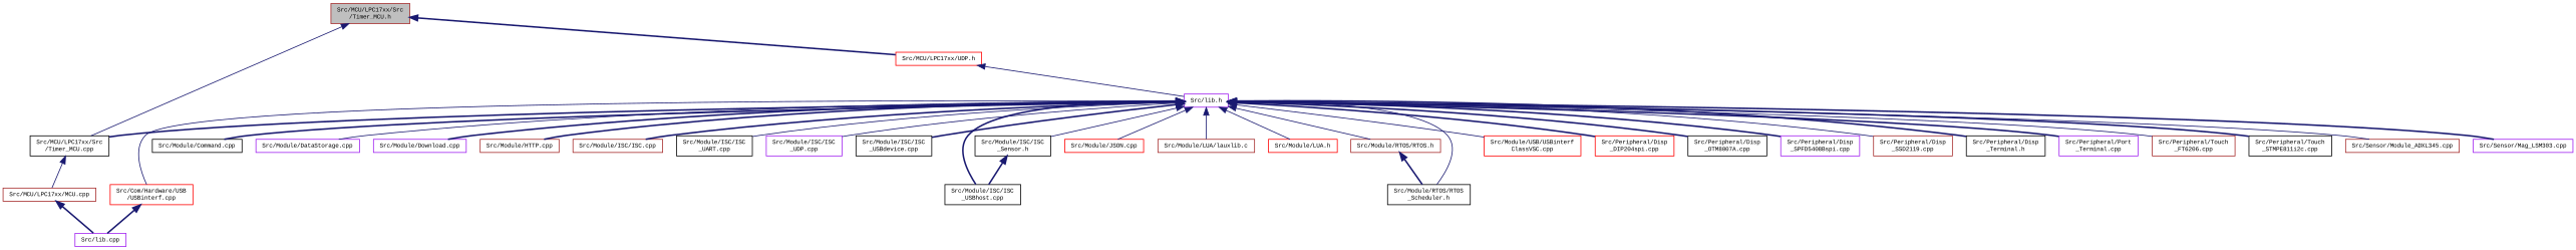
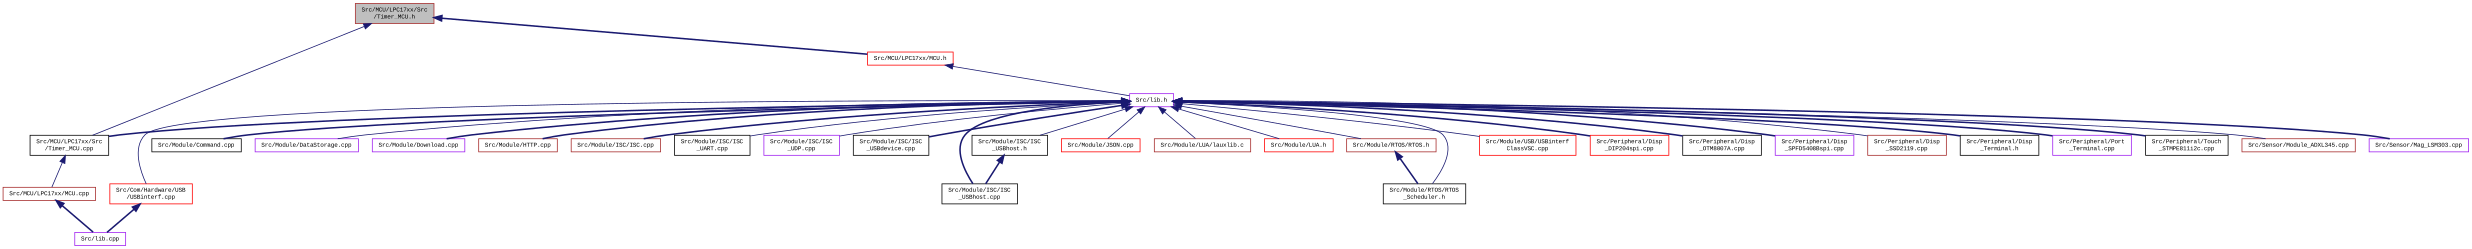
  digraph {
    fontname="Liberation Mono"
    node [color=black fillcolor=white fontname="Liberation Mono" fontsize=8 shape=record style=filled]
    edge [color=midnightblue dir=back fontname="Liberation Mono" fontsize=8 labelfontname=Sans labelfontsize=8 style=bold]
    n1 [color=brown fillcolor=grey75 fontcolor=black height=0.2 label="Src/MCU/LPC17xx/Src\l/Timer_MCU.h" width=0.4]
    n2 [height=0.2 label="Src/MCU/LPC17xx/Src\l/Timer_MCU.cpp" width=0.4]
-   n3 [color=red height=0.2 label="Src/MCU/LPC17xx/UDP.h" width=0.4]
+   n3 [color=red height=0.2 label="Src/MCU/LPC17xx/MCU.h" width=0.4]
    n4 [color=brown height=0.2 label="Src/MCU/LPC17xx/MCU.cpp" width=0.4]
    n5 [color=purple height=0.2 label="Src/lib.h" width=0.4]
    n6 [color=purple height=0.2 label="Src/lib.cpp" width=0.4]
    n7 [color=red height=0.2 label="Src/Com/Hardware/USB\l/USBinterf.cpp" width=0.4]
    n8 [height=0.2 label="Src/Module/Command.cpp" width=0.4]
    n9 [color=purple height=0.2 label="Src/Module/DataStorage.cpp" width=0.4]
    n10 [color=purple height=0.2 label="Src/Module/Download.cpp" width=0.4]
    n11 [color=brown height=0.2 label="Src/Module/HTTP.cpp" width=0.4]
    n12 [color=brown height=0.2 label="Src/Module/ISC/ISC.cpp" width=0.4]
    n13 [height=0.2 label="Src/Module/ISC/ISC\l_UART.cpp" width=0.4]
    n14 [color=purple height=0.2 label="Src/Module/ISC/ISC\l_UDP.cpp" width=0.4]
    n15 [height=0.2 label="Src/Module/ISC/ISC\l_USBdevice.cpp" width=0.4]
    n16 [height=0.2 label="Src/Module/ISC/ISC\l_USBhost.cpp" width=0.4]
-   n17 [height=0.2 label="Src/Module/ISC/ISC\l_Sensor.h" width=0.4]
+   n17 [height=0.2 label="Src/Module/ISC/ISC\l_USBhost.h" width=0.4]
    n18 [color=red height=0.2 label="Src/Module/JSON.cpp" width=0.4]
    n19 [color=brown height=0.2 label="Src/Module/LUA/lauxlib.c" width=0.4]
    n20 [color=red height=0.2 label="Src/Module/LUA.h" width=0.4]
    n21 [color=brown height=0.2 label="Src/Module/RTOS/RTOS.h" width=0.4]
    n22 [height=0.2 label="Src/Module/RTOS/RTOS\l_Scheduler.h" width=0.4]
    n23 [color=red height=0.2 label="Src/Module/USB/USBinterf\lClassVSC.cpp" width=0.4]
    n24 [color=red height=0.2 label="Src/Peripheral/Disp\l_DIP204spi.cpp" width=0.4]
    n25 [height=0.2 label="Src/Peripheral/Disp\l_OTM8007A.cpp" width=0.4]
    n26 [color=purple height=0.2 label="Src/Peripheral/Disp\l_SPFD5408Bspi.cpp" width=0.4]
    n27 [color=brown height=0.2 label="Src/Peripheral/Disp\l_SSD2119.cpp" width=0.4]
    n28 [height=0.2 label="Src/Peripheral/Disp\l_Terminal.h" width=0.4]
    n29 [color=purple height=0.2 label="Src/Peripheral/Port\l_Terminal.cpp" width=0.4]
-   n30 [color=brown height=0.2 label="Src/Peripheral/Touch\l_FT6206.cpp" width=0.4]
    n31 [height=0.2 label="Src/Peripheral/Touch\l_STMPE811i2c.cpp" width=0.4]
    n32 [color=brown height=0.2 label="Src/Sensor/Module_ADXL345.cpp" width=0.4]
    n33 [color=purple height=0.2 label="Src/Sensor/Mag_LSM303.cpp" width=0.4]
    n1 -> n2 [style=solid]
    n1 -> n3
    n2 -> n4 [style=solid]
    n3 -> n5 [style=solid]
    n4 -> n6
    n5 -> n2
    n5 -> n7 [style=solid]
    n5 -> n8
    n5 -> n9 [style=solid]
    n5 -> n10
    n5 -> n11
    n5 -> n12
    n5 -> n13 [style=solid]
    n5 -> n14 [style=solid]
    n5 -> n15
    n5 -> n16
    n5 -> n17 [style=solid]
    n5 -> n18 [style=solid]
    n5 -> n19 [style=solid]
    n5 -> n20 [style=solid]
    n5 -> n21 [style=solid]
    n5 -> n22 [style=solid]
    n5 -> n23 [style=solid]
    n5 -> n24
    n5 -> n25
    n5 -> n26
    n5 -> n27 [style=solid]
    n5 -> n28
    n5 -> n29
-   n5 -> n30 [style=solid]
    n5 -> n31
    n5 -> n32 [style=solid]
    n5 -> n33
    n7 -> n6
    n17 -> n16
    n21 -> n22
  }
